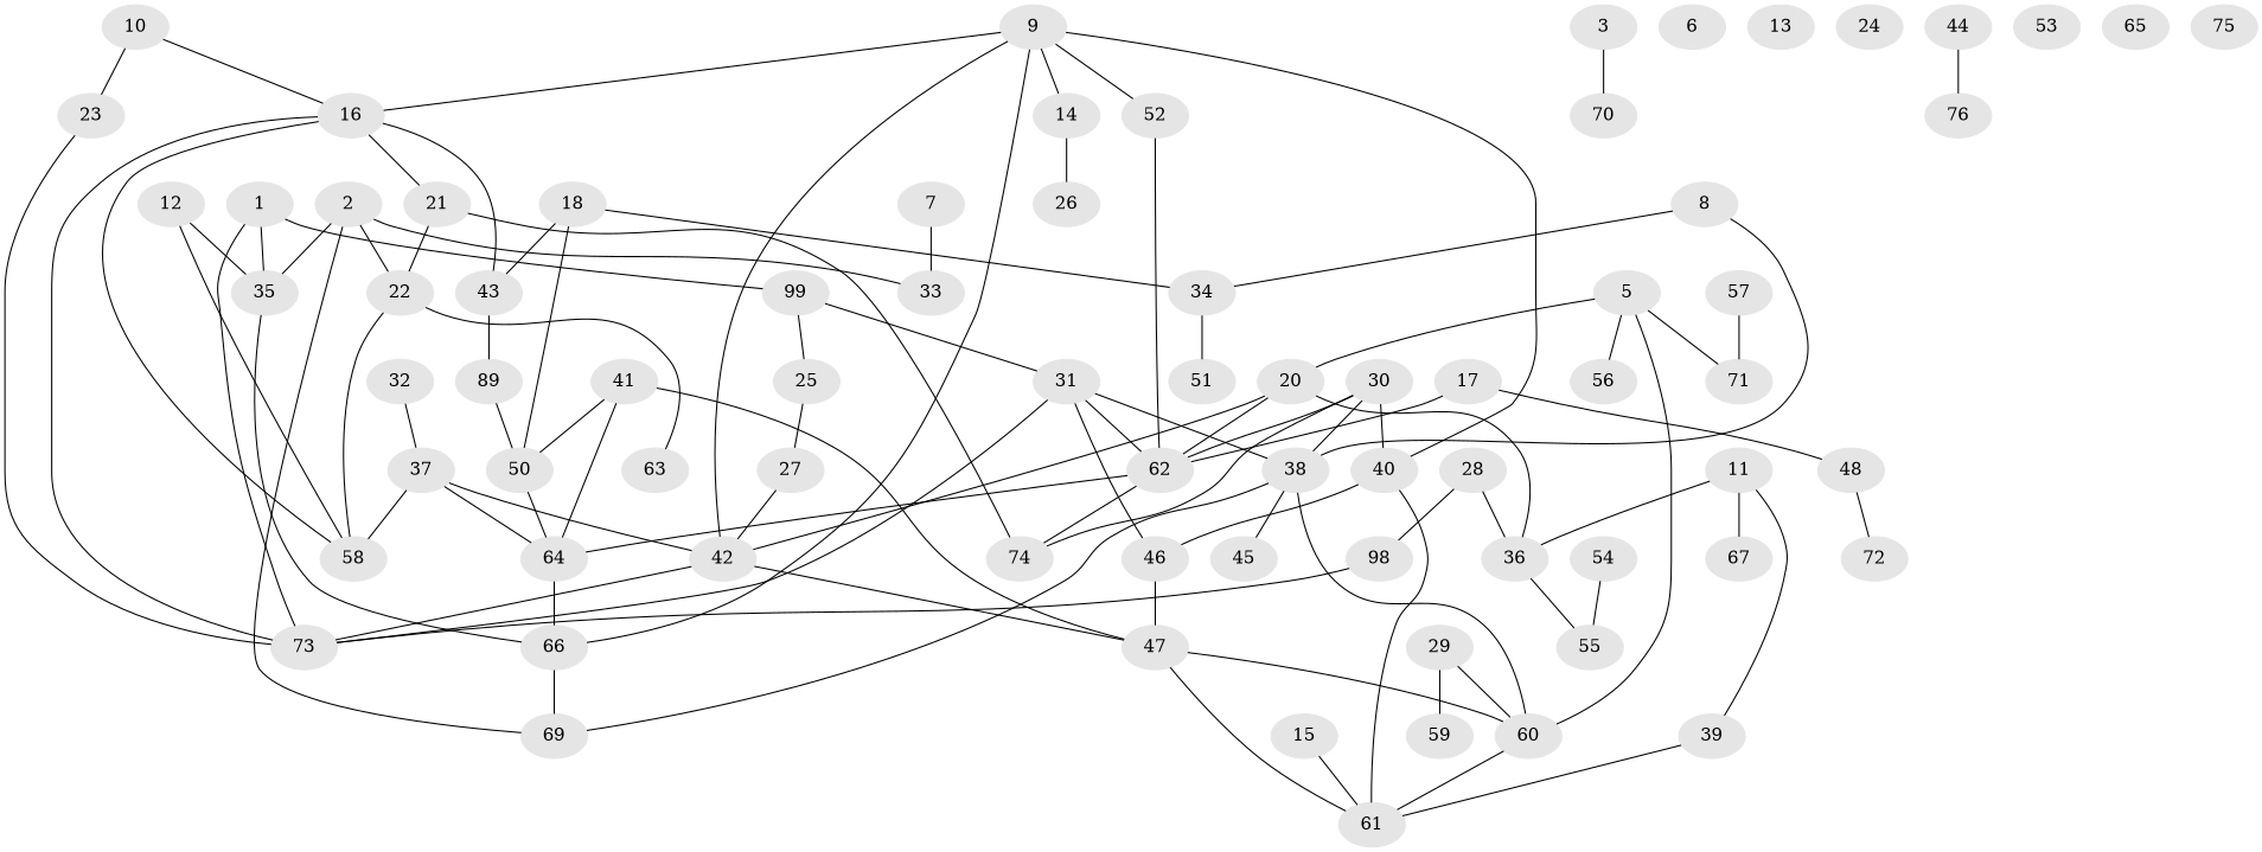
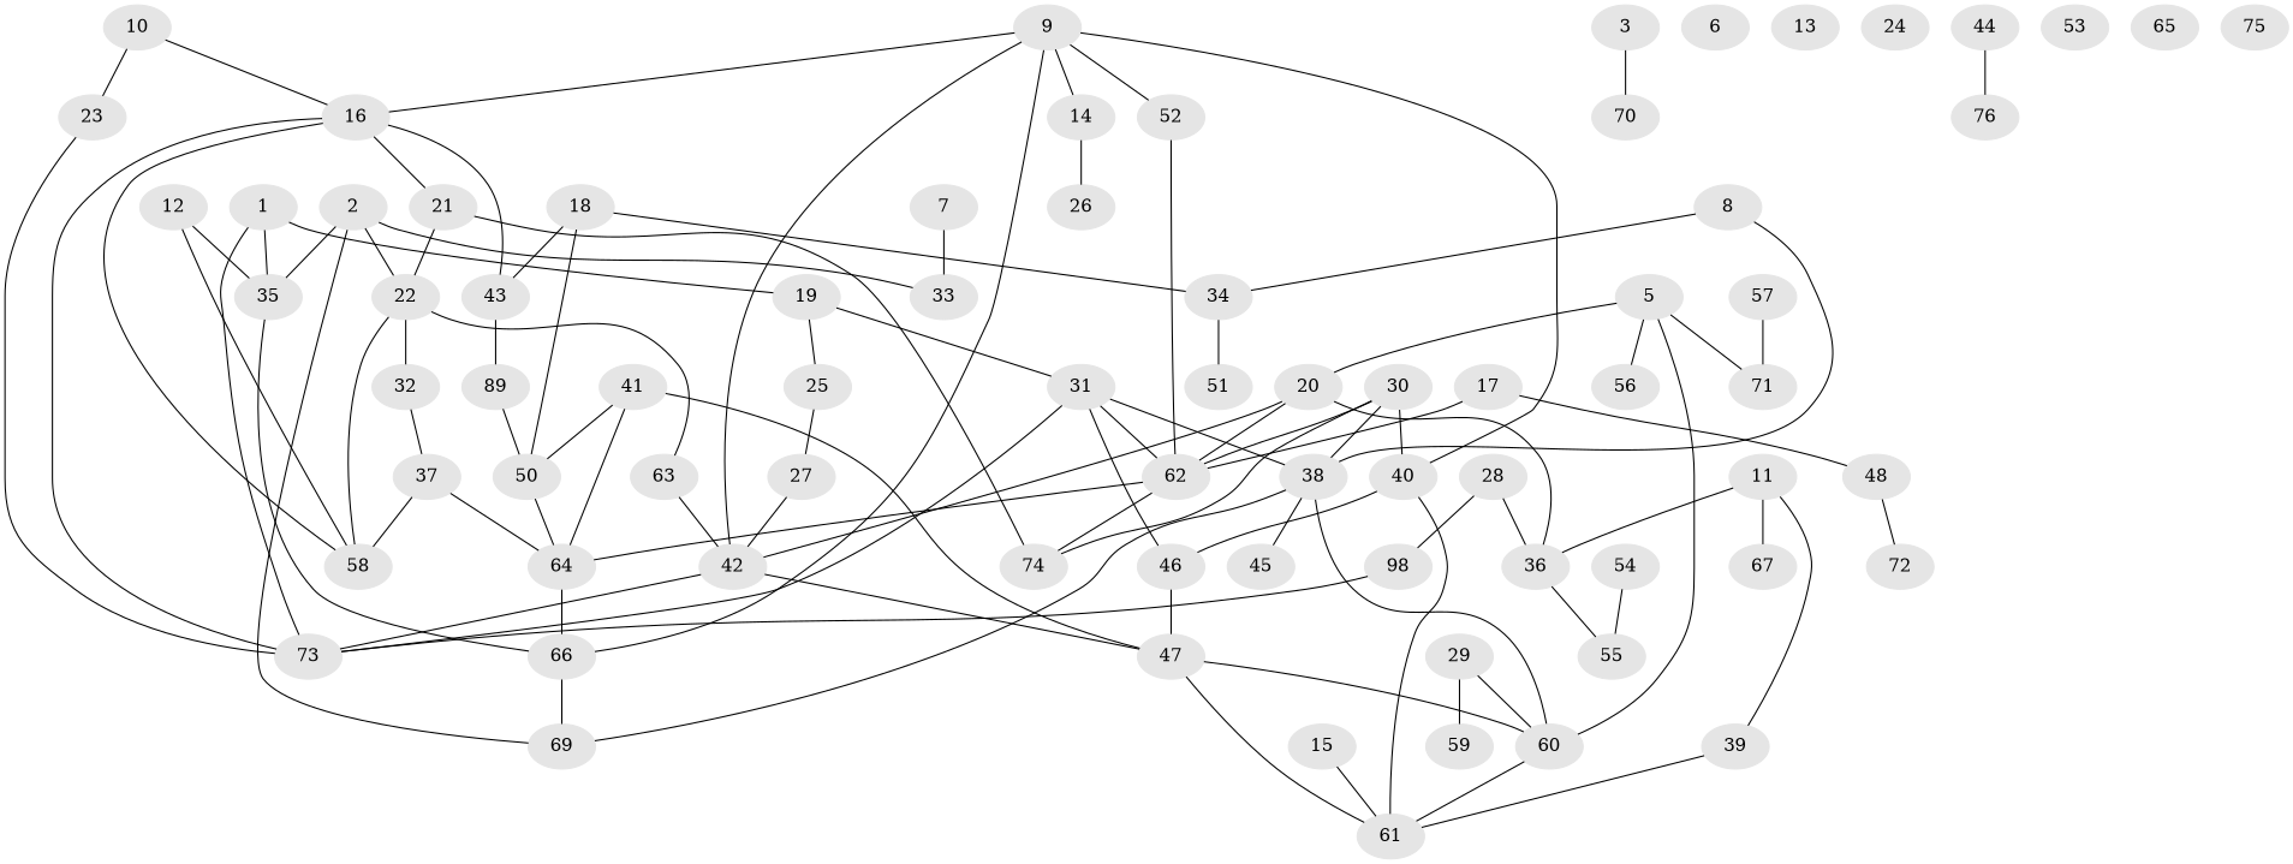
  graph {
    node [color=gray90 style=filled]
    1
-   19 [label=99]
+   19
    35
    73
    25
    31
    66
    2
    22
    33
    69
    58
    32
    63
    3
    70
    41
    50
    64
    47
    5
    20
    56
    60
    71
    42
    36
    62
    61
    6
    7
    8
    34
    38
    51
    45
    9
    14
    16
    40
    52
    26
    21
    43
    46
    10
    23
    11
    39
    67
    55
    54
    12
    13
    15
    74
    n57 [label=89]
    17
    48
    72
    18
    27
    37
    24
    28
    n66 [label=98]
    29
    59
    30
    44
    76
    53
    57
    65
    75
    1 -- 19
    1 -- 35
    1 -- 73
    19 -- 25
    19 -- 31
    35 -- 66
    25 -- 27
    31 -- 73
    31 -- 62
    31 -- 38
    31 -- 46
    66 -- 69
    2 -- 35
    2 -- 22
    2 -- 33
    2 -- 69
    22 -- 58
+   22 -- 32
    22 -- 63
    32 -- 37
    3 -- 70
    41 -- 50
    41 -- 64
    41 -- 47
    50 -- 64
    64 -- 66
    47 -- 60
    47 -- 61
    5 -- 20
    5 -- 56
    5 -- 60
    5 -- 71
    20 -- 42
    20 -- 36
    20 -- 62
    60 -- 61
    42 -- 73
    42 -- 47
    36 -- 55
    62 -- 64
    62 -- 74
    7 -- 33
    8 -- 34
    8 -- 38
    34 -- 51
    38 -- 69
    38 -- 60
    38 -- 45
    9 -- 66
    9 -- 42
    9 -- 14
    9 -- 16
    9 -- 40
    9 -- 52
    14 -- 26
    16 -- 73
    16 -- 58
    16 -- 21
    16 -- 43
    40 -- 61
    40 -- 46
    52 -- 62
    21 -- 22
    21 -- 74
    43 -- n57
    46 -- 47
    10 -- 16
    10 -- 23
    23 -- 73
    11 -- 36
    11 -- 39
    11 -- 67
    39 -- 61
    54 -- 55
    12 -- 35
    12 -- 58
    15 -- 61
    n57 -- 50
    17 -- 62
    17 -- 48
    48 -- 72
    18 -- 50
    18 -- 34
    18 -- 43
    27 -- 42
    37 -- 58
    37 -- 64
-   37 -- 42
+   63 -- 42
    28 -- 36
    28 -- n66
    n66 -- 73
    29 -- 60
    29 -- 59
    30 -- 62
    30 -- 38
    30 -- 40
    30 -- 74
    44 -- 76
    57 -- 71
  }
